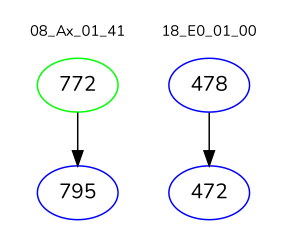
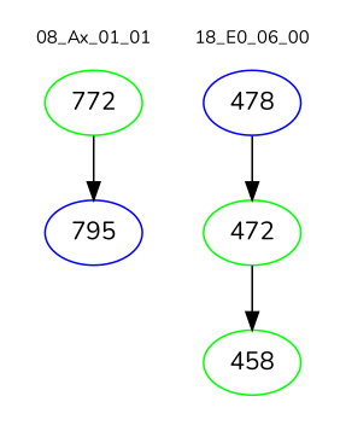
  digraph {
    fontname=Nunito
    node [color=green fontname=Nunito]
    edge [color=black fontname=Nunito]
    n1 [label=772]
    n2 [color=blue label=795]
-   n3 [color=blue label=472]
+   n3 [label=472]
+   n4 [label=458]
    n5 [color=blue label=478]
    subgraph cluster_1 {
      color=white
      fontsize=10
-     label="08_Ax_01_41"
+     label="08_Ax_01_01"
      n1
      n2
    }
    subgraph cluster_2 {
      color=white
      fontsize=10
-     label="18_E0_01_00"
+     label="18_E0_06_00"
      n3
+     n4
      n5
    }
    n1 -> n2
+   n3 -> n4
    n5 -> n3
  }
